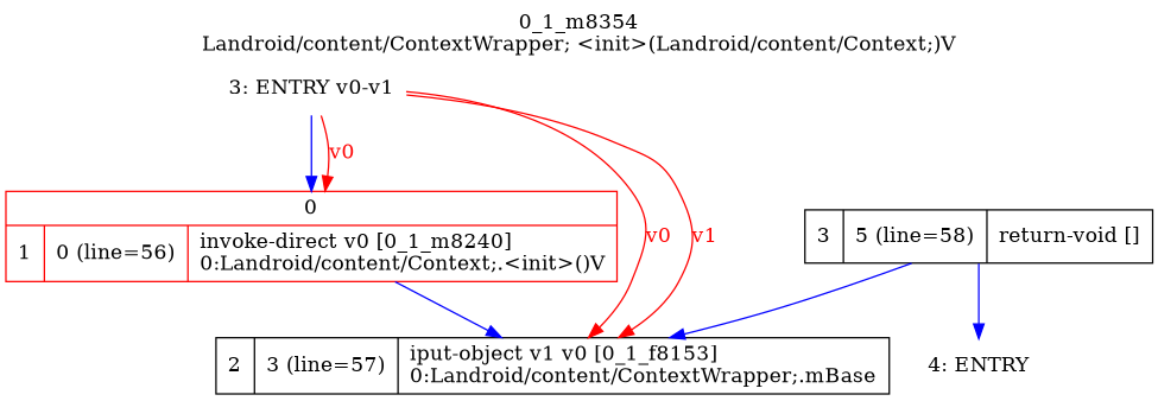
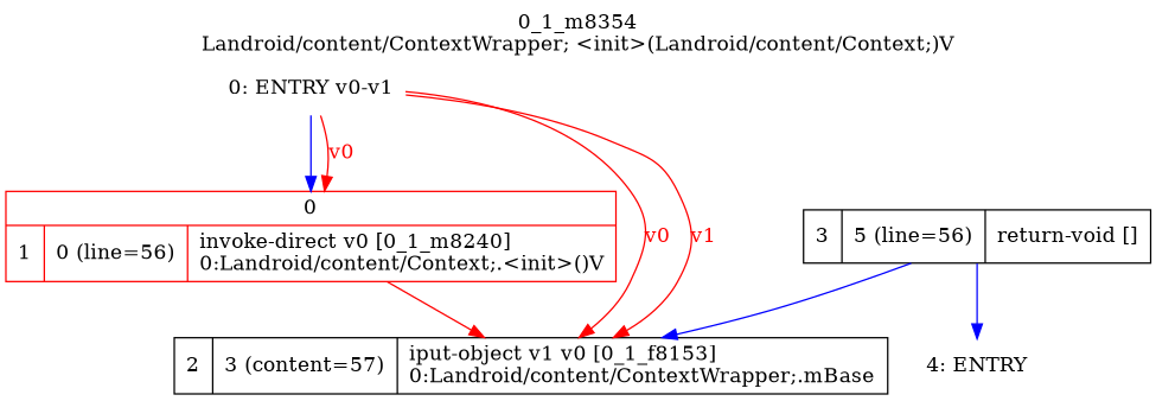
  digraph {
    label="0_1_m8354\nLandroid/content/ContextWrapper; <init>(Landroid/content/Context;)V"
    labelloc=t
    rankdir=UD
    node [shape=record]
    edge [color=blue fontcolor=blue weight=100]
-   n1 [label="3: ENTRY v0-v1" shape=plaintext]
+   n1 [label="0: ENTRY v0-v1" shape=plaintext]
    n2 [color=red label="{0|{1|0 (line=56)|invoke-direct v0 [0_1_m8240]\l0:Landroid/content/Context;.\<init\>()V\l}}"]
-   n3 [label="2|3 (line=57)|iput-object v1 v0 [0_1_f8153]\l0:Landroid/content/ContextWrapper;.mBase\l"]
-   n4 [label="3|5 (line=58)|return-void []\l"]
+   n3 [label="2|3 (content=57)|iput-object v1 v0 [0_1_f8153]\l0:Landroid/content/ContextWrapper;.mBase\l"]
+   n4 [label="3|5 (line=56)|return-void []\l"]
    n5 [label="4: ENTRY" shape=plaintext]
    n1 -> n2
    n1 -> n2 [color=red fontcolor=red label=v0 weight=""]
    n1 -> n3 [color=red fontcolor=red label=v0 weight=""]
    n1 -> n3 [color=red fontcolor=red label=v1 weight=""]
-   n2 -> n3
+   n2 -> n3 [color=red]
    n4 -> n3
    n4 -> n5
  }
